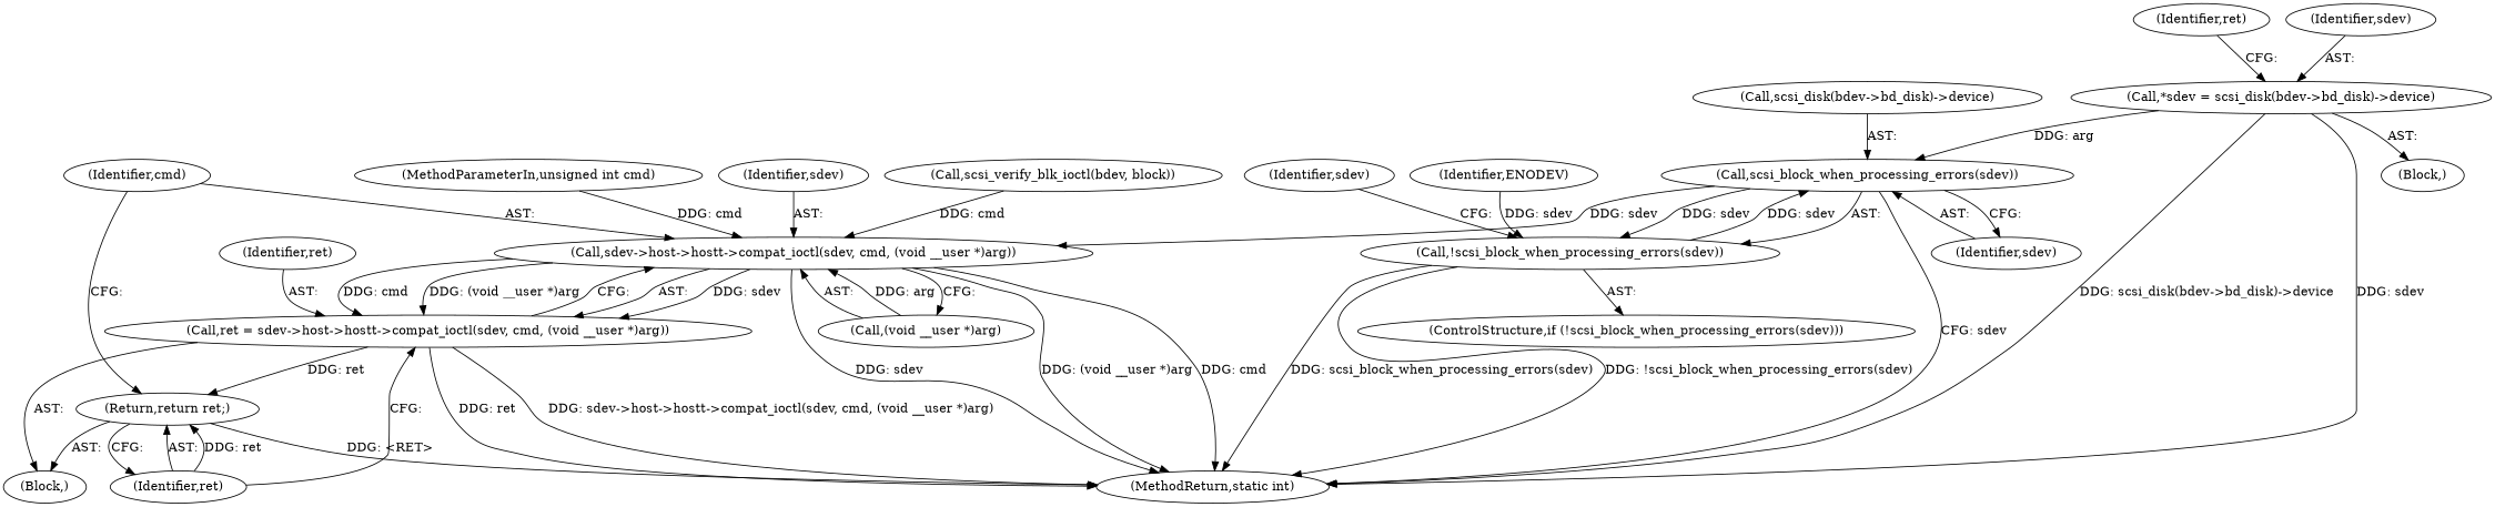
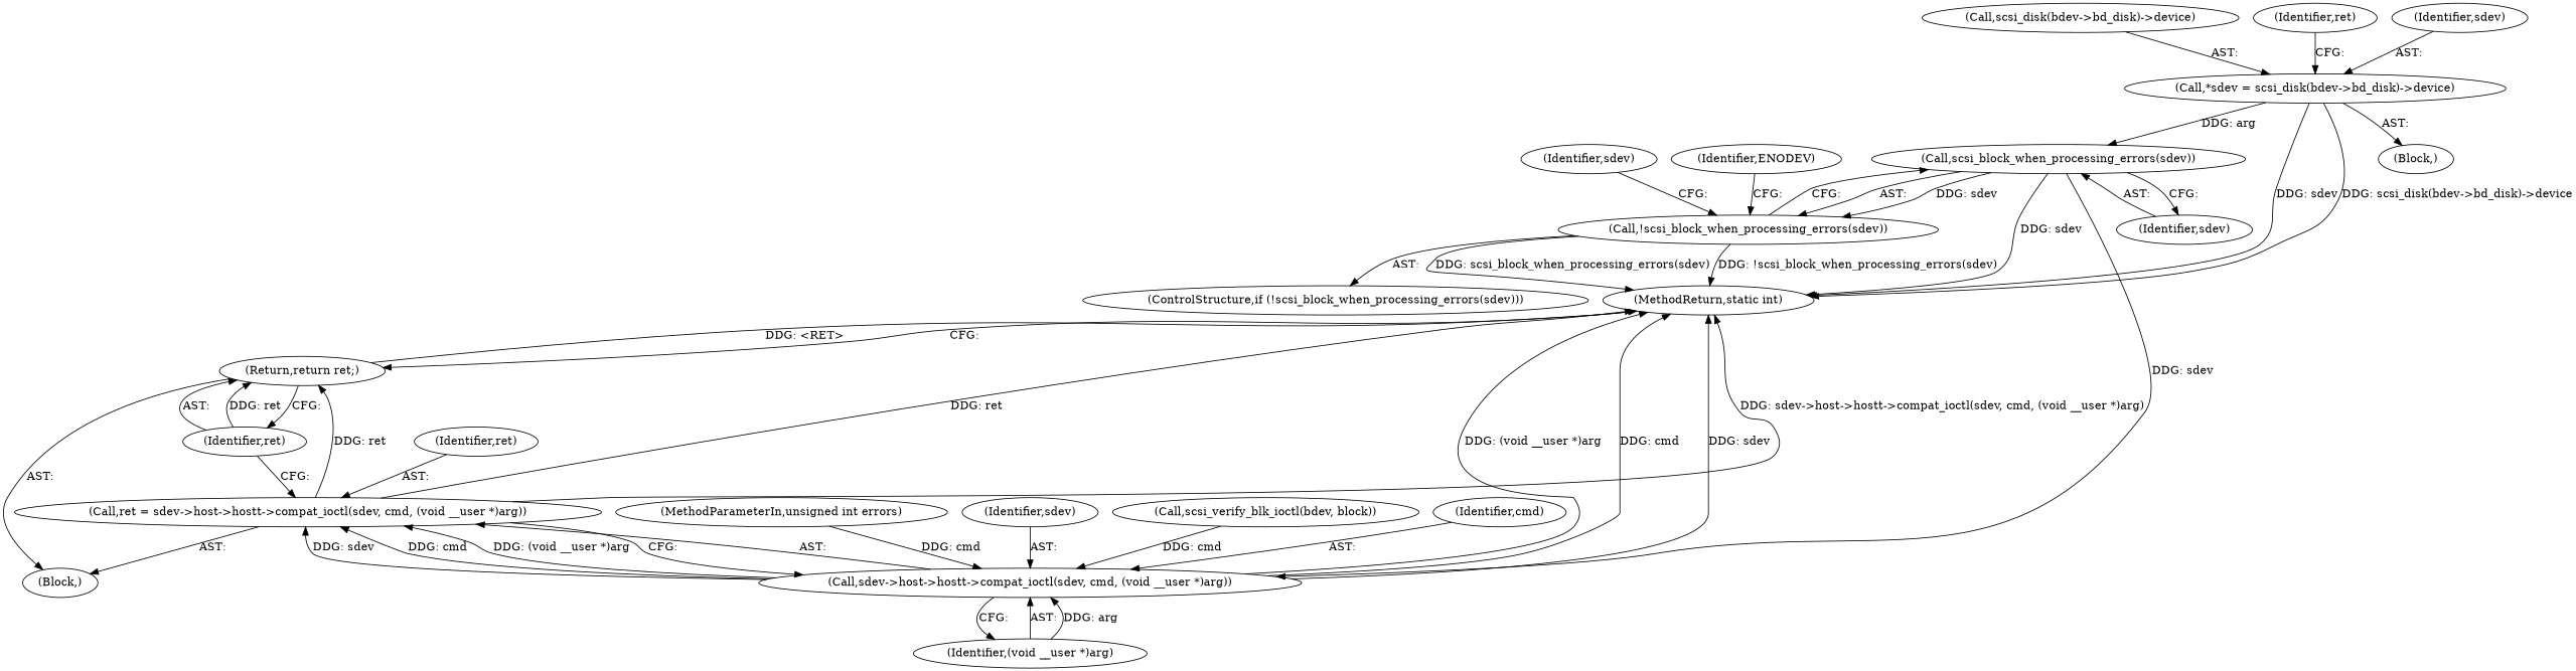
  digraph {
    fontname="DejaVu Serif"
    node [fontname="DejaVu Serif"]
    edge [fontname="DejaVu Serif"]
    n1 [label="(Call,scsi_block_when_processing_errors(sdev))"]
    n2 [label="(Call,!scsi_block_when_processing_errors(sdev))"]
    n3 [label="(Call,sdev->host->hostt->compat_ioctl(sdev, cmd, (void __user *)arg))"]
    n4 [label="(Identifier,sdev)"]
    n5 [label="(MethodReturn,static int)"]
    n6 [label="(ControlStructure,if (!scsi_block_when_processing_errors(sdev)))"]
    n7 [label="(Call,ret = sdev->host->hostt->compat_ioctl(sdev, cmd, (void __user *)arg))"]
-   n8 [label="(Call,(void __user *)arg)"]
+   n8 [label="(Identifier,(void __user *)arg)"]
    n9 [label="(Return,return ret;)"]
    n10 [label="(Call,*sdev = scsi_disk(bdev->bd_disk)->device)"]
    n11 [label="(Block,)"]
    n12 [label="(Call,scsi_disk(bdev->bd_disk)->device)"]
    n13 [label="(Block,)"]
    n14 [label="(Identifier,ret)"]
-   n15 [label="(MethodParameterIn,unsigned int cmd)"]
+   n15 [label="(MethodParameterIn,unsigned int errors)"]
    n16 [label="(Identifier,ret)"]
    n17 [label="(Identifier,sdev)"]
    n18 [label="(Identifier,ret)"]
    n19 [label="(Identifier,sdev)"]
    n20 [label="(Identifier,ENODEV)"]
    n21 [label="(Call,scsi_verify_blk_ioctl(bdev, block))"]
    n22 [label="(Identifier,cmd)"]
    n23 [label="(Identifier,sdev)"]
    n1 -> n2 [label="AST: "]
    n1 -> n2 [label="DDG: sdev"]
    n1 -> n3 [label="DDG: sdev"]
    n1 -> n4 [label="CFG: "]
-   n1 -> n5 [label="CFG: sdev"]
-   n2 -> n1 [label="DDG: sdev"]
+   n1 -> n5 [label="DDG: sdev"]
+   n2 -> n1 [label="CFG: "]
    n2 -> n5 [label="DDG: !scsi_block_when_processing_errors(sdev)"]
    n2 -> n5 [label="DDG: scsi_block_when_processing_errors(sdev)"]
    n2 -> n6 [label="AST: "]
    n3 -> n5 [label="DDG: (void __user *)arg"]
    n3 -> n5 [label="DDG: cmd"]
    n3 -> n5 [label="DDG: sdev"]
    n3 -> n7 [label="AST: "]
    n3 -> n7 [label="DDG: sdev"]
    n3 -> n7 [label="DDG: cmd"]
    n3 -> n7 [label="DDG: (void __user *)arg"]
    n3 -> n8 [label="CFG: "]
    n4 -> n1 [label="AST: "]
-   n22 -> n9 [label="CFG: "]
+   n5 -> n9 [label="CFG: "]
    n7 -> n3 [label="CFG: "]
    n7 -> n5 [label="DDG: ret"]
    n7 -> n5 [label="DDG: sdev->host->hostt->compat_ioctl(sdev, cmd, (void __user *)arg)"]
    n7 -> n9 [label="DDG: ret"]
    n7 -> n13 [label="AST: "]
    n8 -> n3 [label="AST: "]
    n8 -> n3 [label="DDG: arg"]
    n9 -> n5 [label="DDG: <RET>"]
    n9 -> n13 [label="AST: "]
    n9 -> n14 [label="CFG: "]
    n10 -> n1 [label="DDG: arg"]
    n10 -> n5 [label="DDG: sdev"]
    n10 -> n5 [label="DDG: scsi_disk(bdev->bd_disk)->device"]
    n10 -> n11 [label="AST: "]
-   n12 -> n1 [label="AST: "]
+   n12 -> n10 [label="AST: "]
    n14 -> n7 [label="CFG: "]
    n14 -> n9 [label="AST: "]
    n14 -> n9 [label="DDG: ret"]
    n15 -> n3 [label="DDG: cmd"]
    n16 -> n7 [label="AST: "]
    n17 -> n2 [label="CFG: "]
    n18 -> n10 [label="CFG: "]
    n19 -> n3 [label="AST: "]
-   n20 -> n2 [label="DDG: sdev"]
+   n20 -> n2 [label="CFG: "]
    n21 -> n3 [label="DDG: cmd"]
    n22 -> n3 [label="AST: "]
    n23 -> n10 [label="AST: "]
  }
